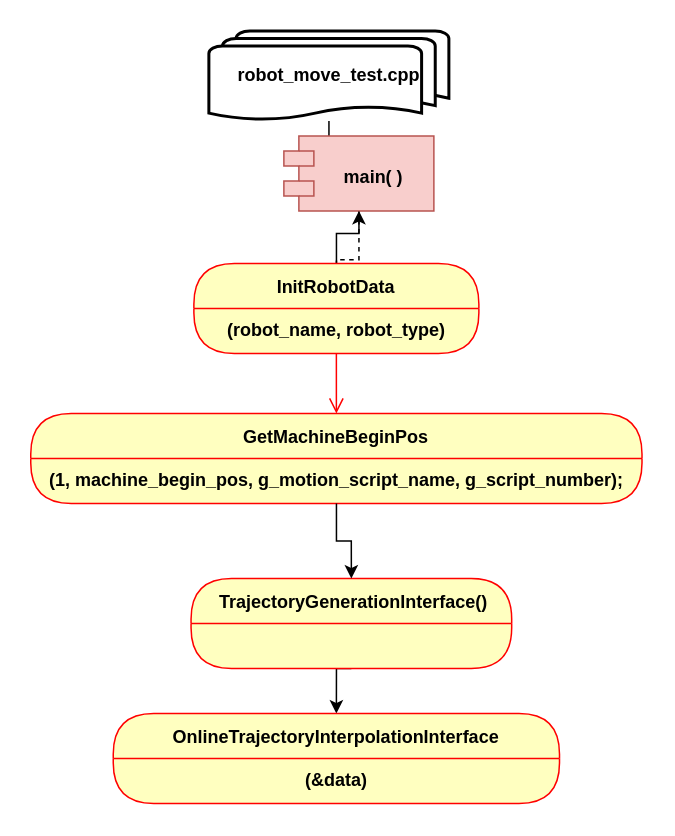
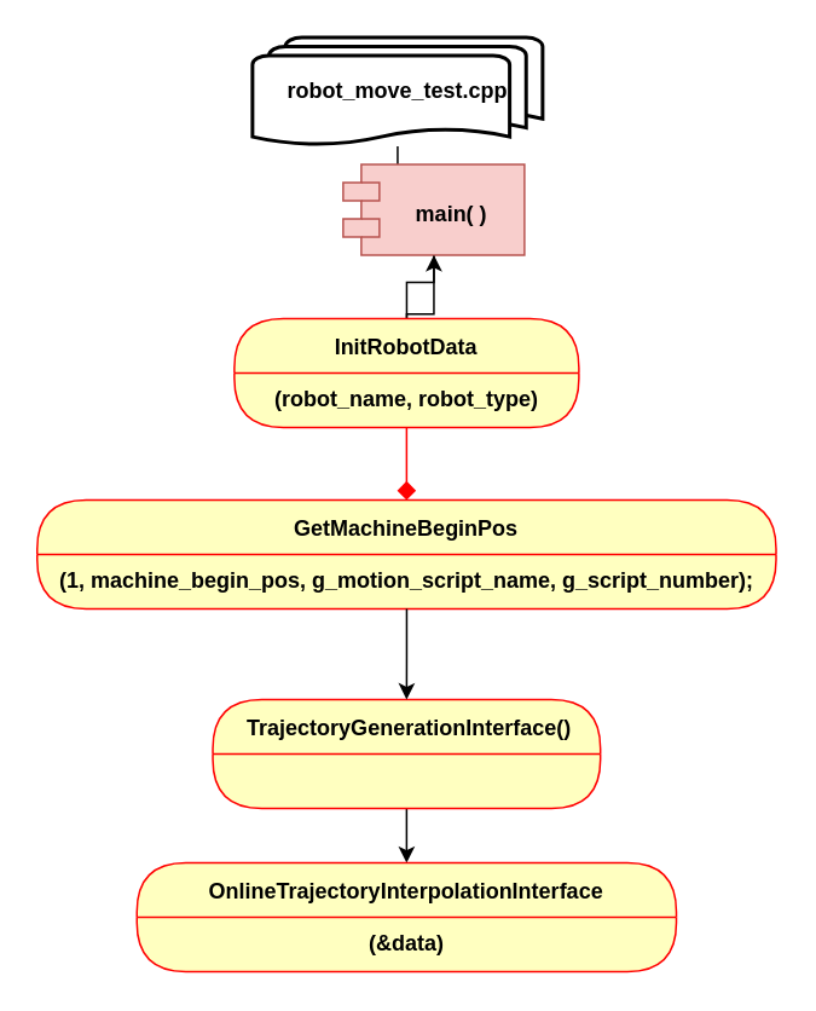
  <mxCell id="0" />
  <mxCell id="1" parent="0" />
  <mxCell id="2" value="" style="edgeStyle=orthogonalEdgeStyle;rounded=0;orthogonalLoop=1;jettySize=auto;html=1;" edge="1" parent="1" source="3" target="5"><mxGeometry relative="1" as="geometry" /></mxCell>
  <mxCell id="3" value="&lt;span style=&quot;font-weight: 700&quot;&gt;robot_move_test.cpp&lt;/span&gt;" style="strokeWidth=2;html=1;shape=mxgraph.flowchart.multi-document;whiteSpace=wrap;" vertex="1" parent="1"><mxGeometry x="138.75" y="20" width="160" height="60" as="geometry" /></mxCell>
- <mxCell id="4" value="" style="edgeStyle=orthogonalEdgeStyle;rounded=0;orthogonalLoop=1;jettySize=auto;html=1;dashed=1;" edge="1" parent="1" source="5" target="8"><mxGeometry relative="1" as="geometry" /></mxCell>
+ <mxCell id="4" value="" style="edgeStyle=orthogonalEdgeStyle;rounded=0;orthogonalLoop=1;jettySize=auto;html=1;" edge="1" parent="1" source="5" target="8"><mxGeometry relative="1" as="geometry" /></mxCell>
  <mxCell id="5" value="&#10;main( )" style="shape=module;align=left;spacingLeft=20;align=center;verticalAlign=top;fillColor=#f8cecc;strokeColor=#b85450;fontStyle=1" vertex="1" parent="1"><mxGeometry x="188.75" y="90" width="100" height="50" as="geometry" /></mxCell>
  <mxCell id="6" value="" style="edgeStyle=orthogonalEdgeStyle;rounded=0;orthogonalLoop=1;jettySize=auto;html=1;" edge="1" parent="1" source="7" target="5"><mxGeometry relative="1" as="geometry" /></mxCell>
  <mxCell id="7" value="InitRobotData" style="swimlane;fontStyle=1;align=center;verticalAlign=middle;childLayout=stackLayout;horizontal=1;startSize=30;horizontalStack=0;resizeParent=0;resizeLast=1;container=0;fontColor=#000000;collapsible=0;rounded=1;arcSize=30;strokeColor=#ff0000;fillColor=#ffffc0;swimlaneFillColor=#ffffc0;dropTarget=0;" vertex="1" parent="1"><mxGeometry x="128.75" y="175" width="190" height="60" as="geometry" /></mxCell>
  <mxCell id="8" value="&lt;span style=&quot;font-weight: 700&quot;&gt;(robot_name, robot_type)&lt;/span&gt;" style="text;html=1;strokeColor=none;fillColor=none;align=center;verticalAlign=middle;spacingLeft=4;spacingRight=4;whiteSpace=wrap;overflow=hidden;rotatable=0;fontColor=#000000;" vertex="1" parent="7"><mxGeometry y="30" width="190" height="30" as="geometry" /></mxCell>
- <mxCell id="9" value="" style="edgeStyle=orthogonalEdgeStyle;html=1;verticalAlign=bottom;endArrow=open;endSize=8;strokeColor=#ff0000;rounded=0;entryX=0.5;entryY=0;entryDx=0;entryDy=0;" edge="1" source="7" parent="1" target="10"><mxGeometry relative="1" as="geometry"><mxPoint x="213.75" y="305" as="targetPoint" /></mxGeometry></mxCell>
+ <mxCell id="9" value="" style="edgeStyle=orthogonalEdgeStyle;html=1;verticalAlign=bottom;endArrow=diamond;endSize=8;strokeColor=#ff0000;rounded=0;entryX=0.5;entryY=0;entryDx=0;entryDy=0;" edge="1" source="7" parent="1" target="10"><mxGeometry relative="1" as="geometry"><mxPoint x="213.75" y="305" as="targetPoint" /></mxGeometry></mxCell>
  <mxCell id="10" value="GetMachineBeginPos" style="swimlane;fontStyle=1;align=center;verticalAlign=middle;childLayout=stackLayout;horizontal=1;startSize=30;horizontalStack=0;resizeParent=0;resizeLast=1;container=0;fontColor=#000000;collapsible=0;rounded=1;arcSize=30;strokeColor=#ff0000;fillColor=#ffffc0;swimlaneFillColor=#ffffc0;dropTarget=0;" vertex="1" parent="1"><mxGeometry x="20" y="275" width="407.5" height="60" as="geometry" /></mxCell>
  <mxCell id="11" value="&lt;b&gt;(1, machine_begin_pos, g_motion_script_name, g_script_number);&lt;/b&gt;" style="text;html=1;strokeColor=none;fillColor=none;align=center;verticalAlign=middle;spacingLeft=4;spacingRight=4;whiteSpace=wrap;overflow=hidden;rotatable=0;fontColor=#000000;" vertex="1" parent="10"><mxGeometry y="30" width="407.5" height="30" as="geometry" /></mxCell>
  <mxCell id="12" value="&lt;b&gt;(1, machine_begin_pos, g_motion_script_name, g_script_number);&lt;/b&gt;" style="text;html=1;strokeColor=none;fillColor=none;align=center;verticalAlign=middle;spacingLeft=4;spacingRight=4;whiteSpace=wrap;overflow=hidden;rotatable=0;fontColor=#000000;" vertex="1" parent="10"><mxGeometry y="60" width="407.5" as="geometry" /></mxCell>
  <mxCell id="13" style="edgeStyle=orthogonalEdgeStyle;rounded=0;orthogonalLoop=1;jettySize=auto;html=1;exitX=0.5;exitY=1;exitDx=0;exitDy=0;entryX=0.5;entryY=0;entryDx=0;entryDy=0;" edge="1" parent="1" source="14" target="15"><mxGeometry relative="1" as="geometry" /></mxCell>
- <mxCell id="14" value=" TrajectoryGenerationInterface()" style="swimlane;fontStyle=1;align=center;verticalAlign=middle;childLayout=stackLayout;horizontal=1;startSize=30;horizontalStack=0;resizeParent=0;resizeLast=1;container=0;fontColor=#000000;collapsible=0;rounded=1;arcSize=30;strokeColor=#ff0000;fillColor=#ffffc0;swimlaneFillColor=#ffffc0;dropTarget=0;" vertex="1" parent="1"><mxGeometry x="126.87" y="385" width="213.75" height="60" as="geometry" /></mxCell>
+ <mxCell id="14" value=" TrajectoryGenerationInterface()" style="swimlane;fontStyle=1;align=center;verticalAlign=middle;childLayout=stackLayout;horizontal=1;startSize=30;horizontalStack=0;resizeParent=0;resizeLast=1;container=0;fontColor=#000000;collapsible=0;rounded=1;arcSize=30;strokeColor=#ff0000;fillColor=#ffffc0;swimlaneFillColor=#ffffc0;dropTarget=0;" vertex="1" parent="1"><mxGeometry x="116.87" y="385" width="213.75" height="60" as="geometry" /></mxCell>
  <mxCell id="15" value="OnlineTrajectoryInterpolationInterface" style="swimlane;fontStyle=1;align=center;verticalAlign=middle;childLayout=stackLayout;horizontal=1;startSize=30;horizontalStack=0;resizeParent=0;resizeLast=1;container=0;fontColor=#000000;collapsible=0;rounded=1;arcSize=30;strokeColor=#ff0000;fillColor=#ffffc0;swimlaneFillColor=#ffffc0;dropTarget=0;" vertex="1" parent="1"><mxGeometry x="75" y="475" width="297.5" height="60" as="geometry" /></mxCell>
  <mxCell id="16" value="&lt;span style=&quot;font-weight: 700&quot;&gt;(&amp;amp;data)&lt;/span&gt;" style="text;html=1;strokeColor=none;fillColor=none;align=center;verticalAlign=middle;spacingLeft=4;spacingRight=4;whiteSpace=wrap;overflow=hidden;rotatable=0;fontColor=#000000;" vertex="1" parent="15"><mxGeometry y="30" width="297.5" height="30" as="geometry" /></mxCell>
  <mxCell id="17" style="edgeStyle=orthogonalEdgeStyle;rounded=0;orthogonalLoop=1;jettySize=auto;html=1;entryX=0.5;entryY=0;entryDx=0;entryDy=0;" edge="1" parent="1" source="11" target="14"><mxGeometry relative="1" as="geometry" /></mxCell>
